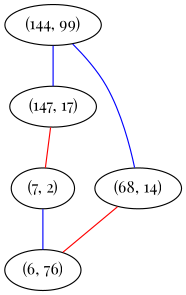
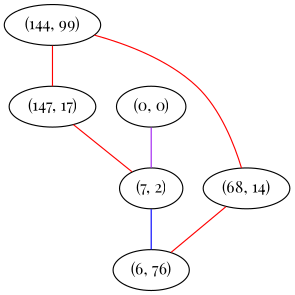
  graph {
    fontname="Playfair Display"
    node [fontname="Playfair Display"]
    edge [color=red fontname="Playfair Display" weight=1]
    n1 [label="(7, 2)"]
+   "(0, 0)"
    "(6, 76)"
    "(144, 99)"
    "(147, 17)"
    "(68, 14)"
    n1 -- "(6, 76)" [color=blue weight=3]
-   "(144, 99)" -- "(147, 17)" [color=blue weight=3]
-   "(144, 99)" -- "(68, 14)" [color=blue]
+   "(0, 0)" -- n1 [color=purple weight=4]
+   "(144, 99)" -- "(147, 17)" [weight=3]
+   "(144, 99)" -- "(68, 14)"
    "(147, 17)" -- n1
    "(68, 14)" -- "(6, 76)"
  }
